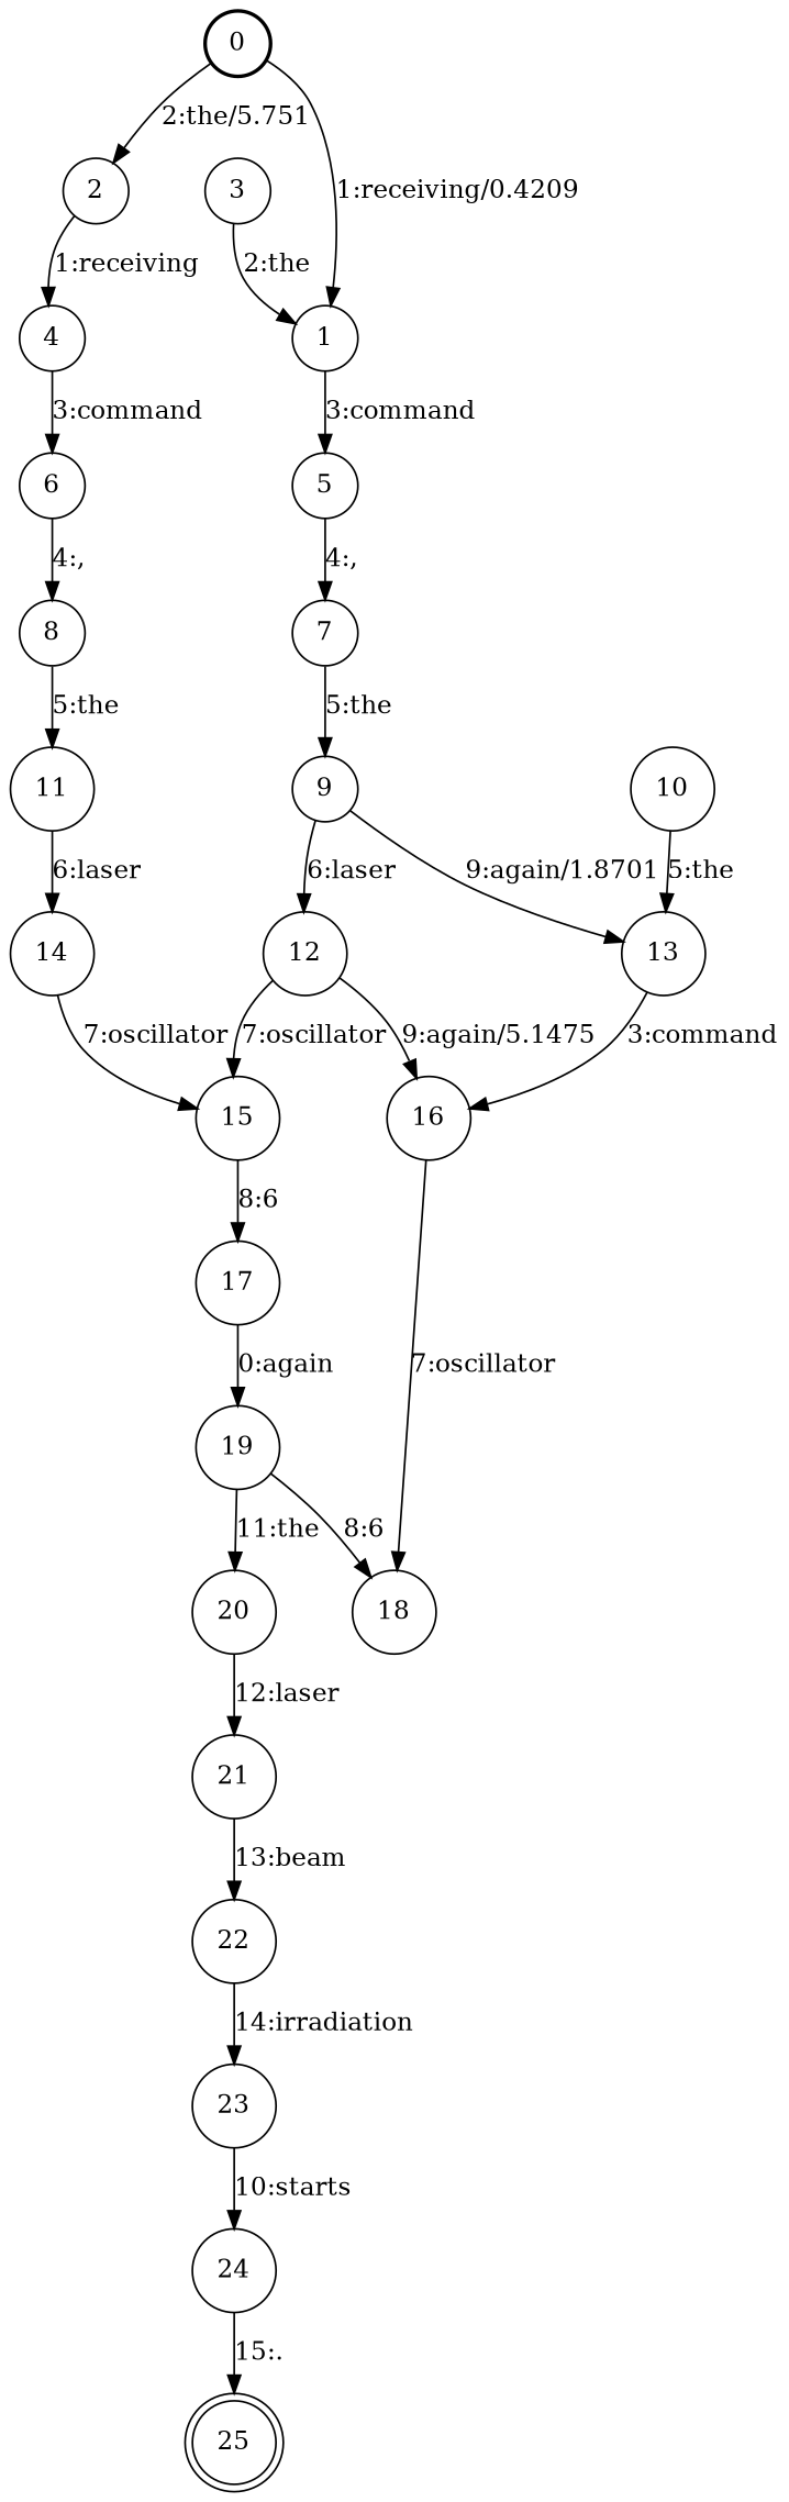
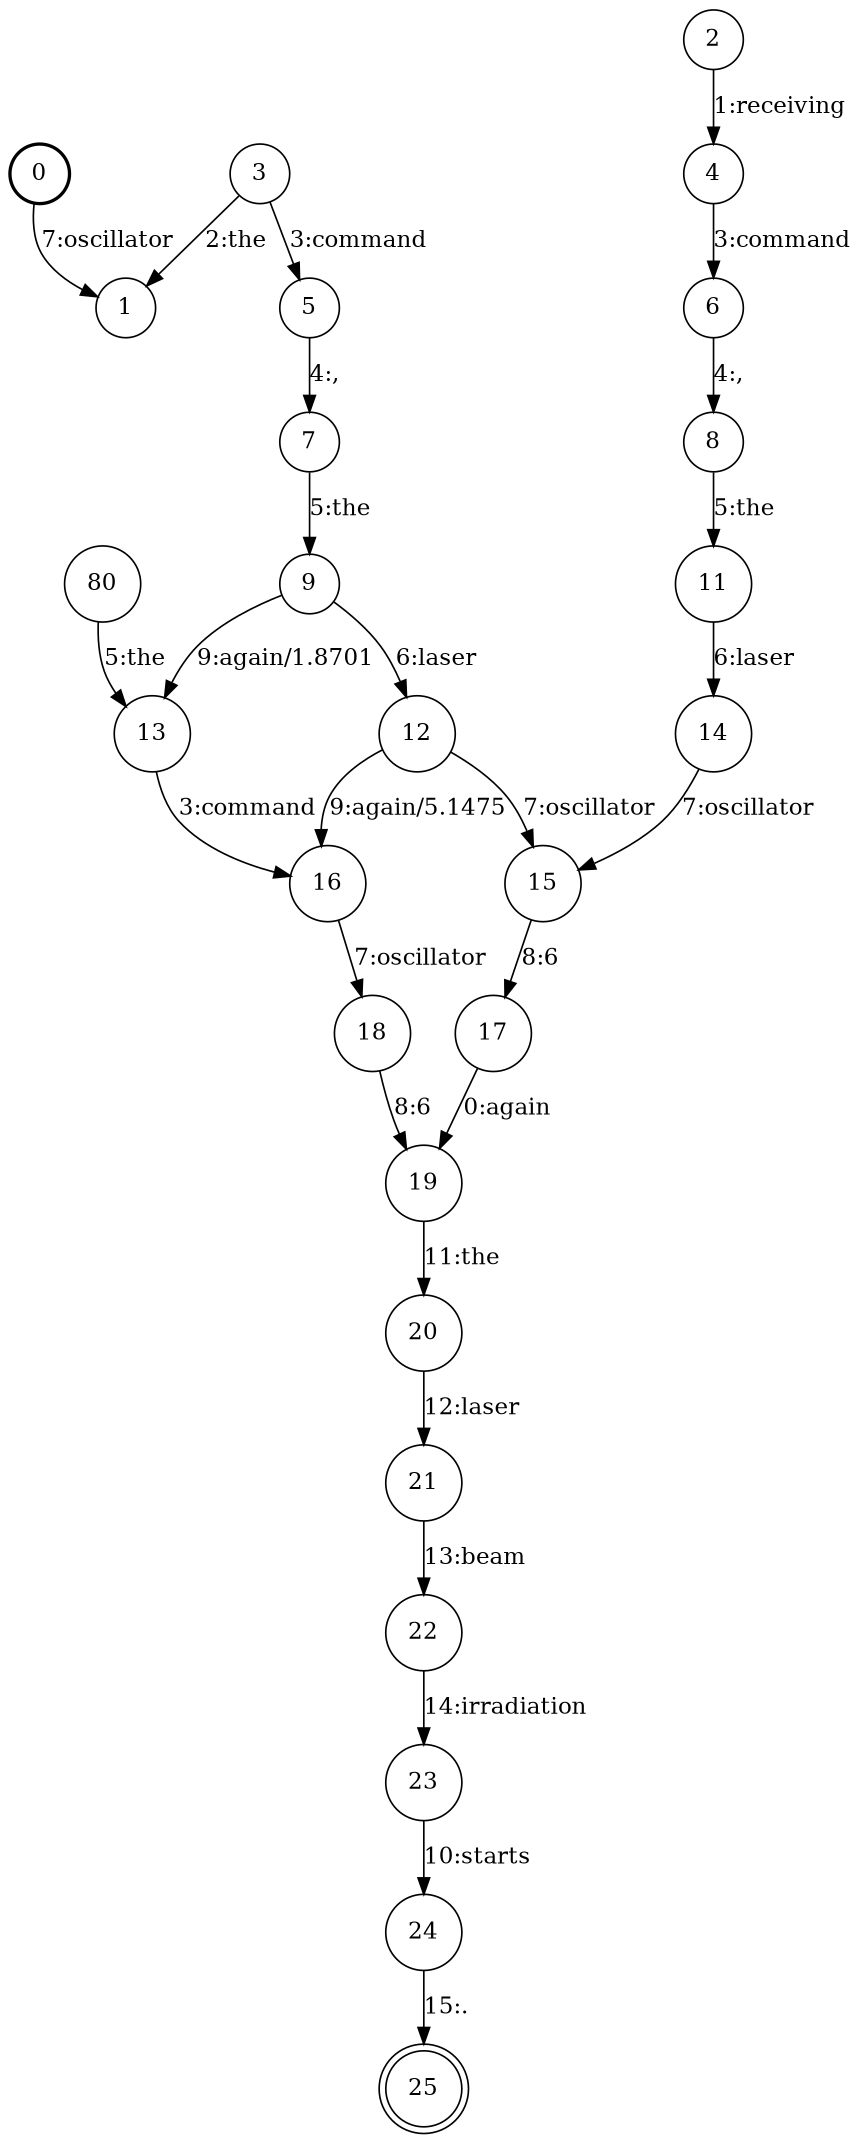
  digraph {
    nodesep=0.25
    rankdir=TB
    ranksep=0.4
    node [fontsize=14 shape=circle style=solid]
    edge [fontsize=14]
    n1 [label=0 style=bold]
    n2 [label=1]
    n3 [label=2]
    n4 [label=4]
    n5 [label=3]
    n6 [label=5]
    n7 [label=6]
    n8 [label=7]
    n9 [label=8]
    n10 [label=9]
    n11 [label=11]
    n12 [label=12]
    n13 [label=13]
-   n14 [label=10]
+   n14 [label=80]
    n15 [label=14]
    n16 [label=15]
    n17 [label=16]
    n18 [label=17]
    n19 [label=18]
    n20 [label=19]
    n21 [label=20]
    n22 [label=21]
    n23 [label=22]
    n24 [label=23]
    n25 [label=24]
    n26 [label=25 shape=doublecircle]
-   n1 -> n2 [label="1:receiving/0.4209"]
-   n1 -> n3 [label="2:the/5.751"]
+   n1 -> n2 [label="7:oscillator"]
    n3 -> n4 [label="1:receiving"]
    n4 -> n7 [label="3:command"]
    n5 -> n2 [label="2:the"]
-   n2 -> n6 [label="3:command"]
+   n5 -> n6 [label="3:command"]
    n6 -> n8 [label="4:,"]
    n7 -> n9 [label="4:,"]
    n8 -> n10 [label="5:the"]
    n9 -> n11 [label="5:the"]
    n10 -> n12 [label="6:laser"]
    n10 -> n13 [label="9:again/1.8701"]
    n11 -> n15 [label="6:laser"]
    n12 -> n16 [label="7:oscillator"]
    n12 -> n17 [label="9:again/5.1475"]
    n13 -> n17 [label="3:command"]
    n14 -> n13 [label="5:the"]
    n15 -> n16 [label="7:oscillator"]
    n16 -> n18 [label="8:6"]
    n17 -> n19 [label="7:oscillator"]
    n18 -> n20 [label="0:again"]
-   n20 -> n19 [label="8:6"]
+   n19 -> n20 [label="8:6"]
    n20 -> n21 [label="11:the"]
    n21 -> n22 [label="12:laser"]
    n22 -> n23 [label="13:beam"]
    n23 -> n24 [label="14:irradiation"]
    n24 -> n25 [label="10:starts"]
    n25 -> n26 [label="15:."]
  }
